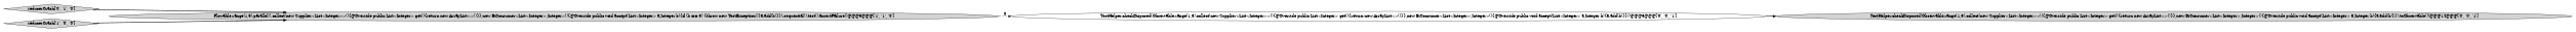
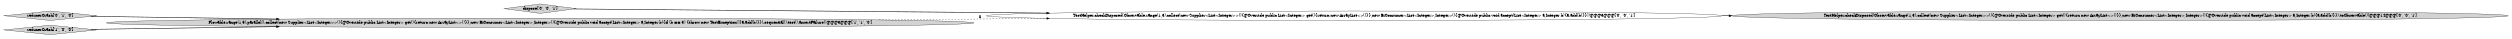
  digraph {
    rankdir=LR
    node [fillcolor=lightgray shape=diamond style=filled]
    edge [style=bold]
+   n1 [label="dispose['0', '0', '1']"]
    n2 [fillcolor=white label="TestHelper.checkDisposed(Observable.range(1,3).collect(new Supplier<List<Integer>>(){@Override public List<Integer> get(){return new ArrayList<>()}},new BiConsumer<List<Integer>,Integer>(){@Override public void accept(List<Integer> a,Integer b){a.add(b)}}))@@@3@@@['0', '0', '1']" shape=ellipse]
    n3 [label="reducerCrash['0', '1', '0']"]
    n4 [label="Flowable.range(1,5).parallel().collect(new Supplier<List<Integer>>(){@Override public List<Integer> get(){return new ArrayList<>()}},new BiConsumer<List<Integer>,Integer>(){@Override public void accept(List<Integer> a,Integer b){if (b == 3) {throw new TestException()}a.add(b)}}).sequential().test().assertFailure()@@@3@@@['1', '1', '0']" shape=ellipse]
    n5 [label="reducerCrash['1', '0', '0']"]
    n6 [label="TestHelper.checkDisposed(Observable.range(1,3).collect(new Supplier<List<Integer>>(){@Override public List<Integer> get(){return new ArrayList<>()}},new BiConsumer<List<Integer>,Integer>(){@Override public void accept(List<Integer> a,Integer b){a.add(b)}}).toObservable())@@@14@@@['0', '0', '1']" shape=ellipse]
+   n1 -> n2
    n2 -> n6
    n3 -> n4
    n4 -> n2 [label=0 style=dashed]
    n5 -> n4
  }
